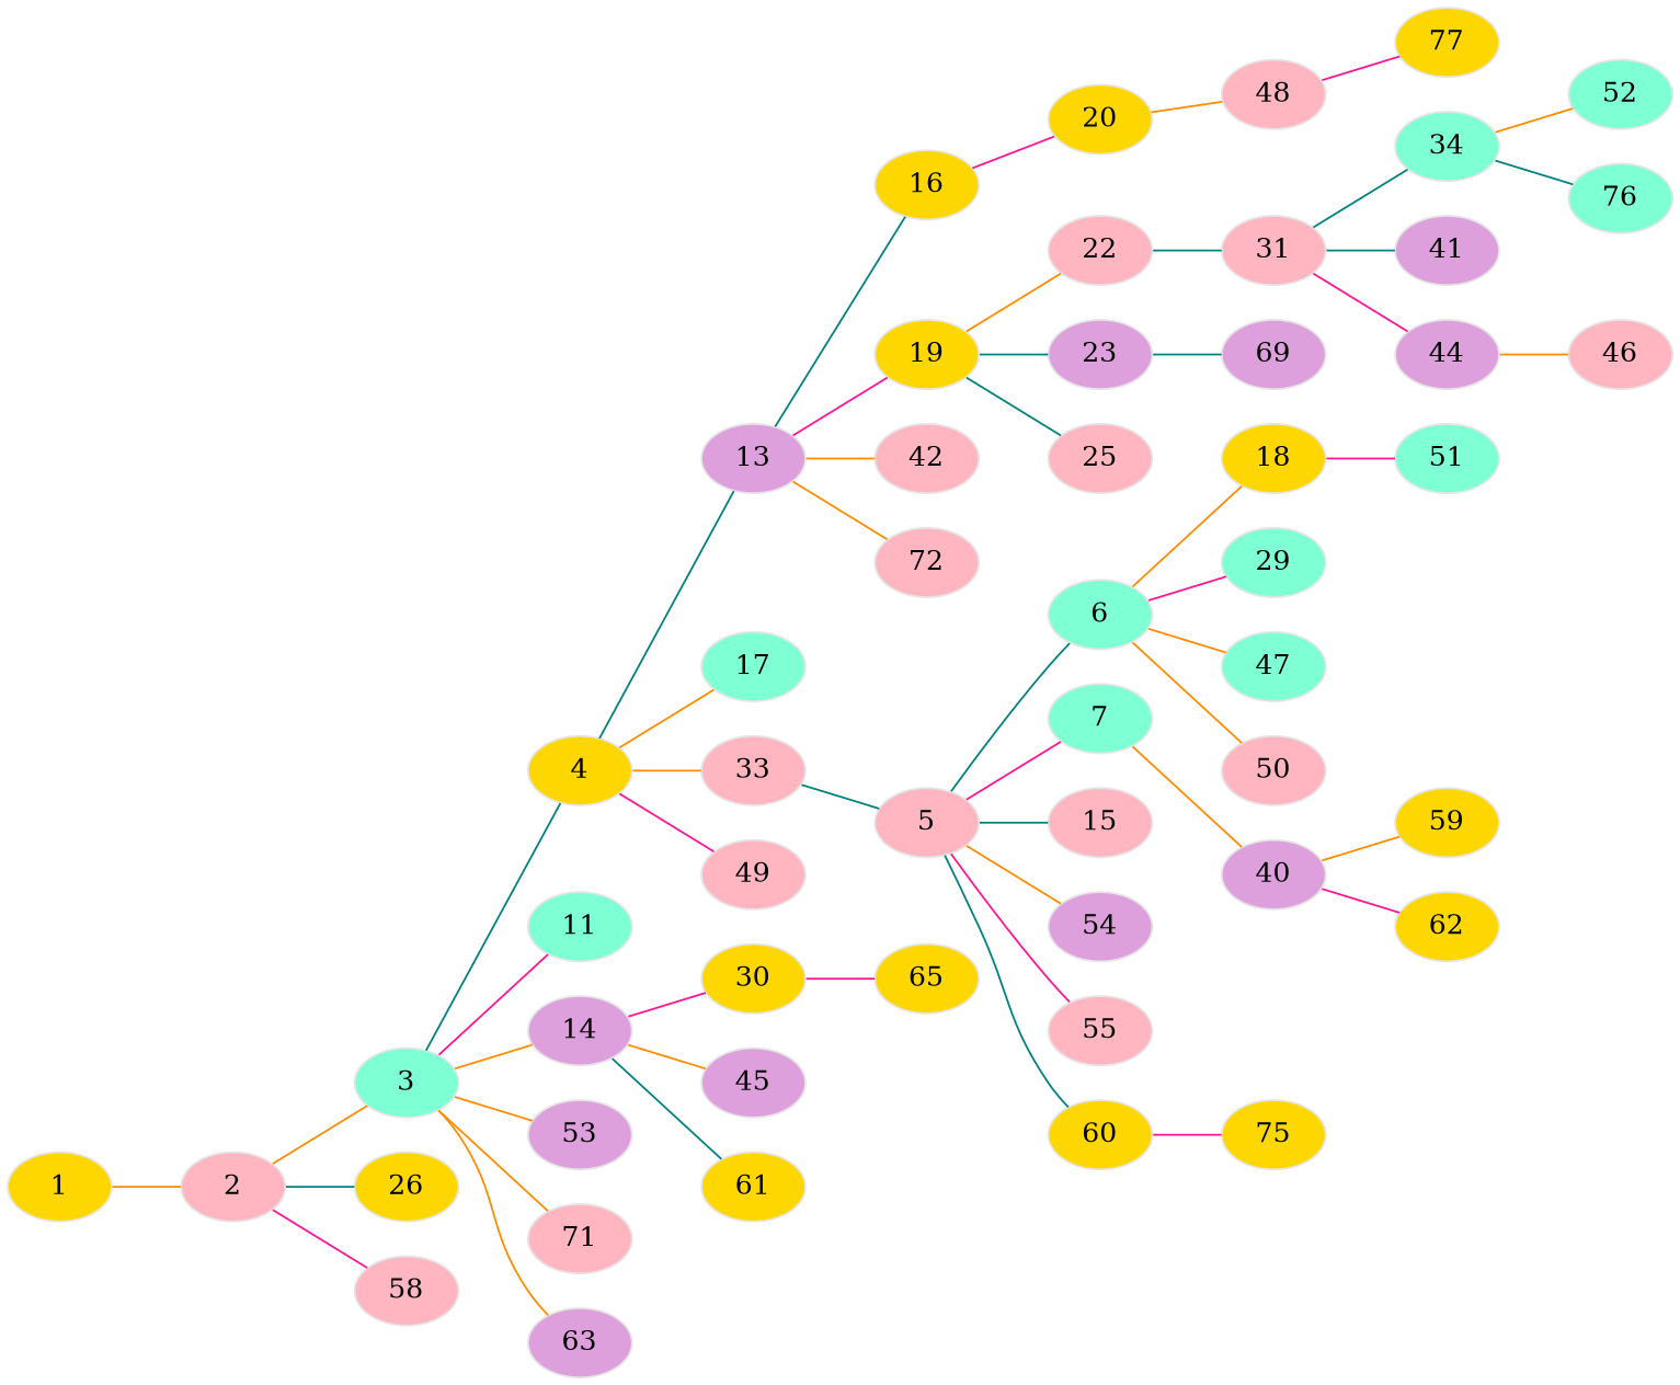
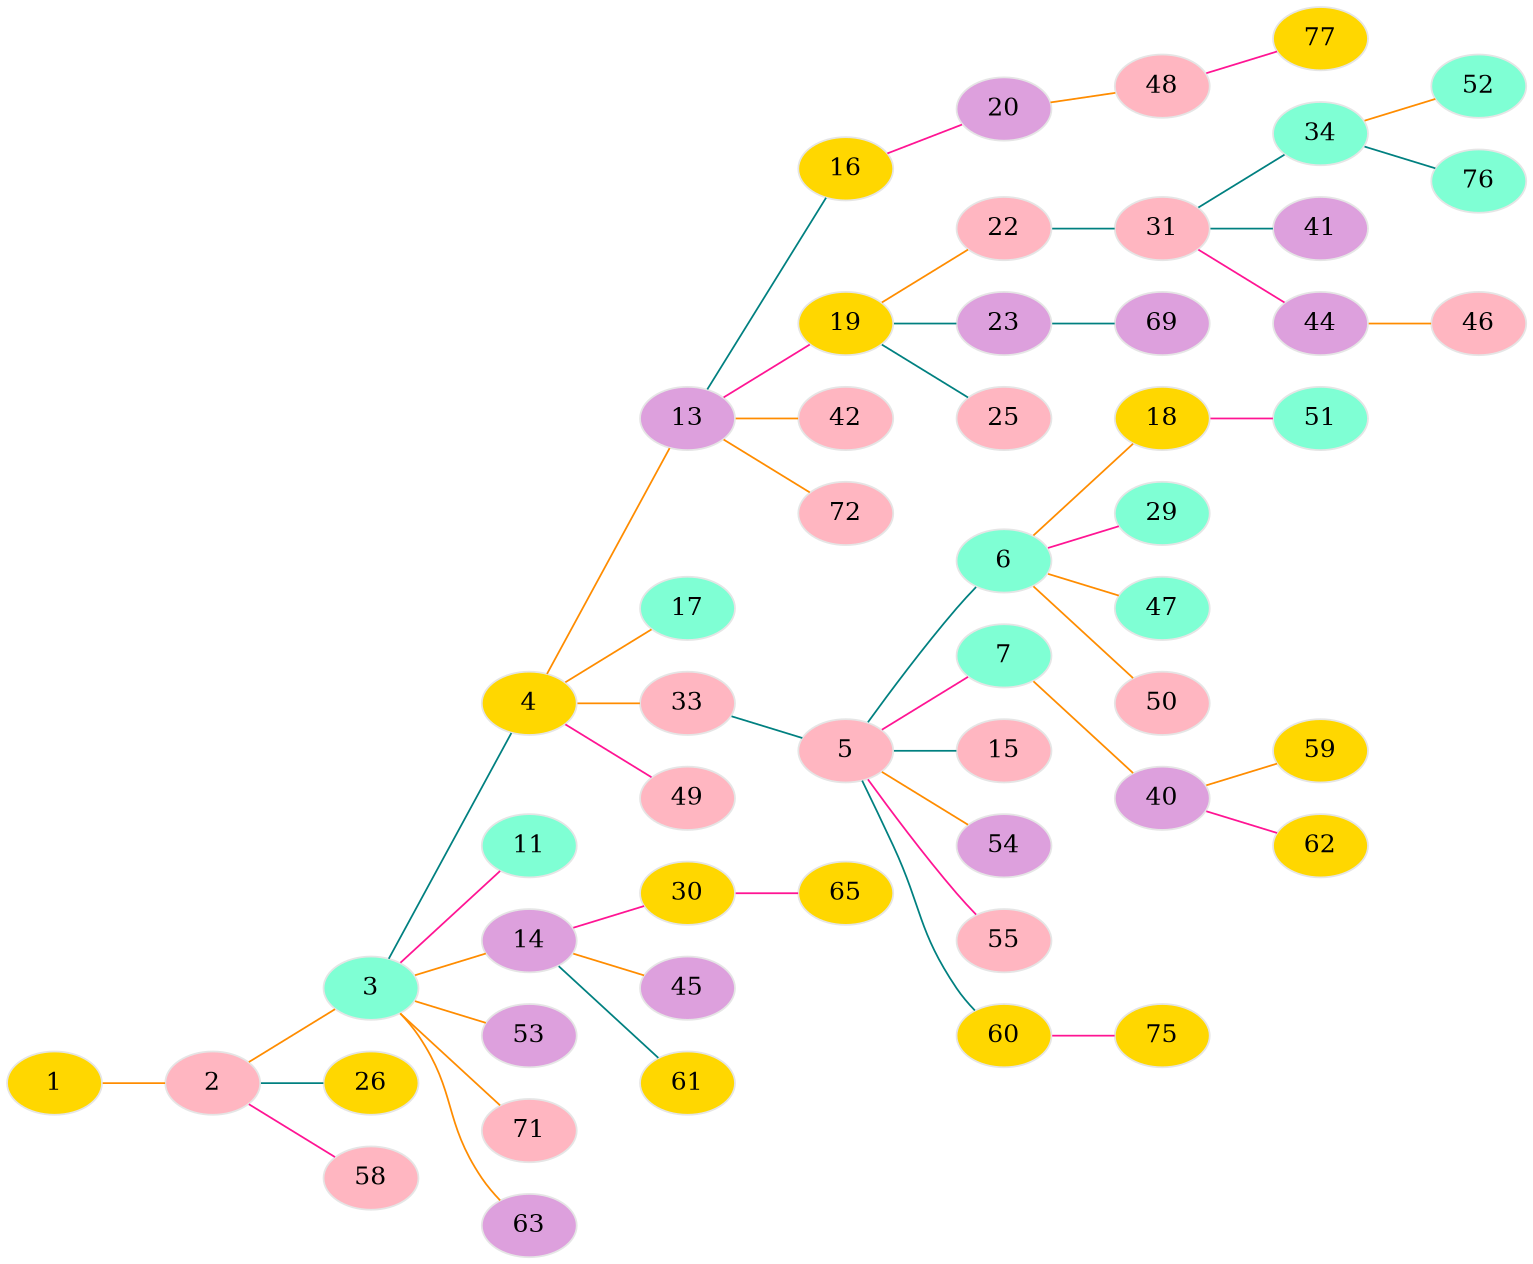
  graph {
    rankdir=LR
    node [color=gray90 fillcolor=lightpink style=filled]
    edge [color=darkorange]
    1 [fillcolor=gold super="+8"]
    2 [super="+35"]
    3 [fillcolor=aquamarine super="+10"]
    26 [fillcolor=gold]
    58
    4 [fillcolor=gold super="+9"]
    11 [fillcolor=aquamarine super="+36"]
    14 [fillcolor=plum super="+27"]
    53 [fillcolor=plum]
    71
    63 [fillcolor=plum]
    13 [fillcolor=plum super="+28"]
    17 [fillcolor=aquamarine]
    33
    49
    30 [fillcolor=gold]
    45 [fillcolor=plum]
    61 [fillcolor=gold]
    5 [super="+12"]
    6 [fillcolor=aquamarine super="+39"]
    7 [fillcolor=aquamarine]
    15
    54 [fillcolor=plum]
    55
    60 [fillcolor=gold super="+64"]
    16 [fillcolor=gold]
    19 [fillcolor=gold super="+66"]
    42
    72
    18 [fillcolor=gold super="+24"]
    29 [fillcolor=aquamarine]
    47 [fillcolor=aquamarine]
    50 [super="+67"]
    40 [fillcolor=plum super="+43"]
    75 [fillcolor=gold]
    51 [fillcolor=aquamarine]
    59 [fillcolor=gold]
    62 [fillcolor=gold]
-   20 [fillcolor=gold super="+21"]
+   20 [fillcolor=plum super="+21"]
    22 [super="+32"]
    23 [fillcolor=plum super="+37"]
    25
    65 [fillcolor=gold]
    48 [super="+70"]
    31 [super="+38"]
    69 [fillcolor=plum]
    77 [fillcolor=gold]
    34 [fillcolor=aquamarine super="+68"]
    41 [fillcolor=plum]
    44 [fillcolor=plum super="+73"]
    52 [fillcolor=aquamarine]
    76 [fillcolor=aquamarine]
    46 [super="+56"]
    1 -- 2
    2 -- 3
    2 -- 26 [color=teal]
    2 -- 58 [color=deeppink]
    3 -- 4 [color=teal]
    3 -- 11 [color=deeppink]
    3 -- 14
    3 -- 53
    3 -- 71
    3 -- 63
-   4 -- 13 [color=teal]
+   4 -- 13
    4 -- 17
    4 -- 33
    4 -- 49 [color=deeppink]
    14 -- 30 [color=deeppink]
    14 -- 45
    14 -- 61 [color=teal]
    13 -- 16 [color=teal]
    13 -- 19 [color=deeppink]
    13 -- 42
    13 -- 72
    33 -- 5 [color=teal]
    30 -- 65 [color=deeppink]
    5 -- 6 [color=teal]
    5 -- 7 [color=deeppink]
    5 -- 15 [color=teal]
    5 -- 54
    5 -- 55 [color=deeppink]
    5 -- 60 [color=teal]
    6 -- 18
    6 -- 29 [color=deeppink]
    6 -- 47
    6 -- 50
    7 -- 40
    60 -- 75 [color=deeppink]
    16 -- 20 [color=deeppink]
    19 -- 22
    19 -- 23 [color=teal]
    19 -- 25 [color=teal]
    18 -- 51 [color=deeppink]
    40 -- 59
    40 -- 62 [color=deeppink]
    20 -- 48
    22 -- 31 [color=teal]
    23 -- 69 [color=teal]
    48 -- 77 [color=deeppink]
    31 -- 34 [color=teal]
    31 -- 41 [color=teal]
    31 -- 44 [color=deeppink]
    34 -- 52
    34 -- 76 [color=teal]
    44 -- 46
  }
